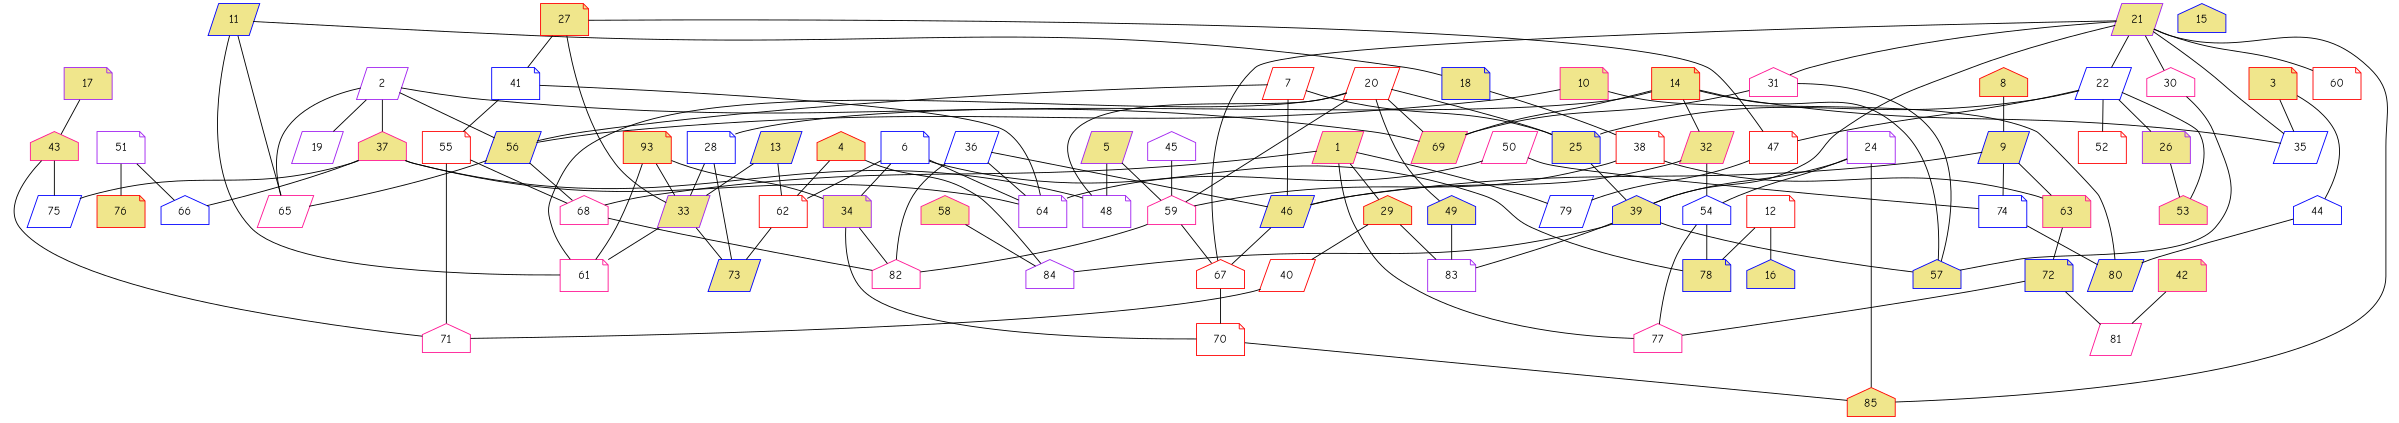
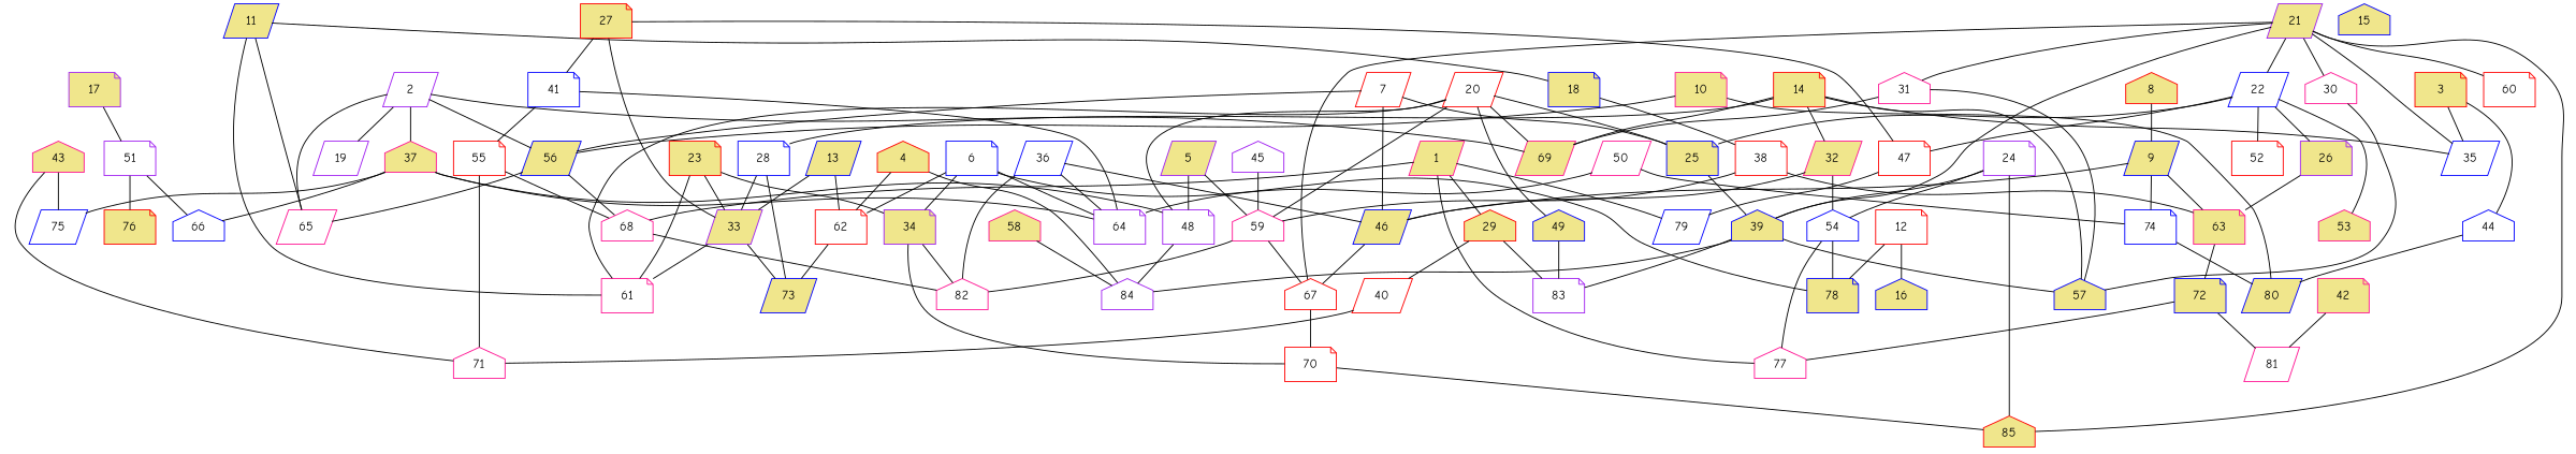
  graph {
    fontname="Comic Neue"
    node [color=blue fillcolor=white fontname="Comic Neue" shape=note style=filled]
    edge [fontname="Comic Neue"]
    1 [color=deeppink fillcolor=khaki shape=parallelogram]
    29 [color=red fillcolor=khaki shape=house]
    68 [color=deeppink shape=house]
    77 [color=deeppink shape=house]
    79 [shape=parallelogram]
    40 [color=red shape=parallelogram]
    83 [color=purple]
    82 [color=deeppink shape=house]
    2 [color=purple shape=parallelogram]
    19 [color=purple shape=parallelogram]
    37 [color=deeppink fillcolor=khaki shape=house]
    56 [fillcolor=khaki shape=parallelogram]
    65 [color=deeppink shape=parallelogram]
    69 [color=deeppink fillcolor=khaki shape=parallelogram]
    48 [color=purple]
    64 [color=purple]
    66 [shape=house]
    75 [shape=parallelogram]
    3 [color=red fillcolor=khaki]
    35 [shape=parallelogram]
    44 [shape=house]
    80 [fillcolor=khaki shape=parallelogram]
    4 [color=red fillcolor=khaki shape=house]
    62 [color=red]
    84 [color=purple shape=house]
    73 [fillcolor=khaki shape=parallelogram]
    5 [color=purple fillcolor=khaki shape=parallelogram]
    59 [color=deeppink shape=house]
    67 [color=red shape=house]
    6
    34 [color=purple fillcolor=khaki]
    78 [fillcolor=khaki]
    70 [color=red]
    7 [color=red shape=parallelogram]
    25 [fillcolor=khaki]
    46 [fillcolor=khaki shape=parallelogram]
    39 [fillcolor=khaki shape=house]
    8 [color=red fillcolor=khaki shape=house]
    9 [fillcolor=khaki shape=parallelogram]
    63 [color=deeppink fillcolor=khaki]
    74
    72 [fillcolor=khaki]
    10 [color=deeppink fillcolor=khaki]
    11 [fillcolor=khaki shape=parallelogram]
    18 [fillcolor=khaki]
    61 [color=deeppink]
    38 [color=red]
    12 [color=red]
    16 [fillcolor=khaki shape=house]
    13 [fillcolor=khaki shape=parallelogram]
    33 [color=purple fillcolor=khaki shape=parallelogram]
    14 [color=red fillcolor=khaki]
    28
    32 [color=deeppink fillcolor=khaki shape=parallelogram]
    57 [fillcolor=khaki shape=house]
    54 [shape=house]
    15 [fillcolor=khaki shape=house]
    17 [color=purple fillcolor=khaki]
    43 [color=deeppink fillcolor=khaki shape=house]
    71 [color=deeppink shape=house]
    20 [color=red shape=parallelogram]
    49 [fillcolor=khaki shape=house]
    21 [color=purple fillcolor=khaki shape=parallelogram]
    22 [shape=parallelogram]
    30 [color=deeppink shape=house]
    31 [color=deeppink shape=house]
    60 [color=red]
    85 [color=red fillcolor=khaki shape=house]
    26 [color=purple fillcolor=khaki]
    47 [color=red]
    52 [color=red]
    53 [color=deeppink fillcolor=khaki shape=house]
-   23 [color=red fillcolor=khaki label=93]
+   23 [color=red fillcolor=khaki]
    24 [color=purple]
    27 [color=red fillcolor=khaki]
    41
    55 [color=red]
    36 [shape=parallelogram]
    42 [color=deeppink fillcolor=khaki]
    81 [color=deeppink shape=parallelogram]
    45 [color=purple shape=house]
    50 [color=deeppink shape=parallelogram]
    51 [color=purple]
    76 [color=red fillcolor=khaki]
    58 [color=deeppink fillcolor=khaki shape=house]
    1 -- 29
    1 -- 68
    1 -- 77
    1 -- 79
    29 -- 40
    29 -- 83
    68 -- 82
    40 -- 71
    2 -- 19
    2 -- 37
    2 -- 56
    2 -- 65
    2 -- 69
    37 -- 48
    37 -- 64
    37 -- 66
    37 -- 75
    56 -- 68
    56 -- 65
+   48 -- 84
    3 -- 35
    3 -- 44
    44 -- 80
    4 -- 62
    4 -- 84
    62 -- 73
    5 -- 48
    5 -- 59
    59 -- 82
    59 -- 67
    67 -- 70
    6 -- 64
    6 -- 62
    6 -- 34
    6 -- 78
    34 -- 82
    34 -- 70
    70 -- 85
    7 -- 56
    7 -- 25
    7 -- 46
    25 -- 39
    46 -- 67
    39 -- 83
    39 -- 84
    39 -- 57
    8 -- 9
    9 -- 46
    9 -- 63
    9 -- 74
    63 -- 72
    74 -- 80
    72 -- 77
    72 -- 81
    10 -- 56
    10 -- 80
    11 -- 65
    11 -- 18
    11 -- 61
    18 -- 38
    38 -- 59
    38 -- 63
    12 -- 78
    12 -- 16
    13 -- 62
    13 -- 33
    33 -- 73
    33 -- 61
    14 -- 69
    14 -- 35
    14 -- 28
    14 -- 32
    14 -- 57
    28 -- 73
    28 -- 33
    32 -- 46
    32 -- 54
    54 -- 77
    54 -- 78
-   17 -- 43
+   17 -- 51
    43 -- 75
    43 -- 71
    20 -- 69
    20 -- 48
    20 -- 59
    20 -- 25
    20 -- 61
    20 -- 49
    49 -- 83
    21 -- 35
    21 -- 67
    21 -- 39
    21 -- 22
    21 -- 30
    21 -- 31
    21 -- 60
    21 -- 85
    22 -- 25
    22 -- 26
    22 -- 47
    22 -- 52
    22 -- 53
    30 -- 57
    31 -- 69
    31 -- 57
-   26 -- 53
+   26 -- 63
    47 -- 79
    23 -- 34
    23 -- 61
    23 -- 33
    24 -- 39
    24 -- 54
    24 -- 85
    27 -- 33
    27 -- 47
    27 -- 41
    41 -- 64
    41 -- 55
    55 -- 68
    55 -- 71
    36 -- 82
    36 -- 64
    36 -- 46
    42 -- 81
    45 -- 59
    50 -- 64
    50 -- 74
    51 -- 66
    51 -- 76
    58 -- 84
  }
